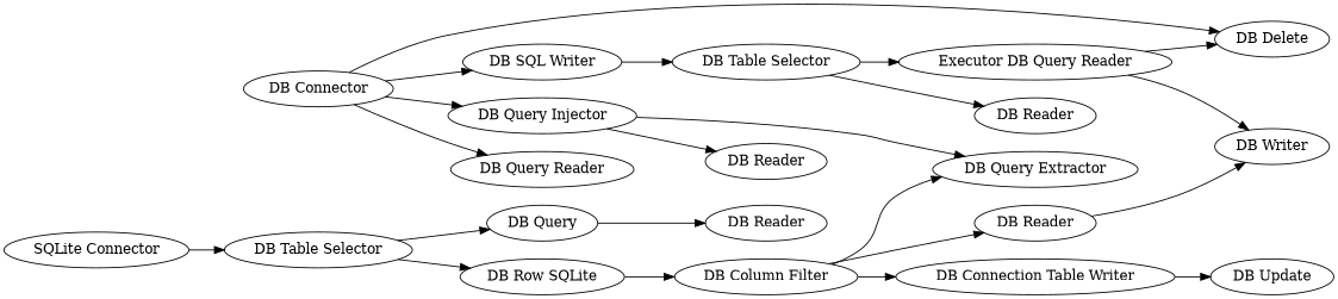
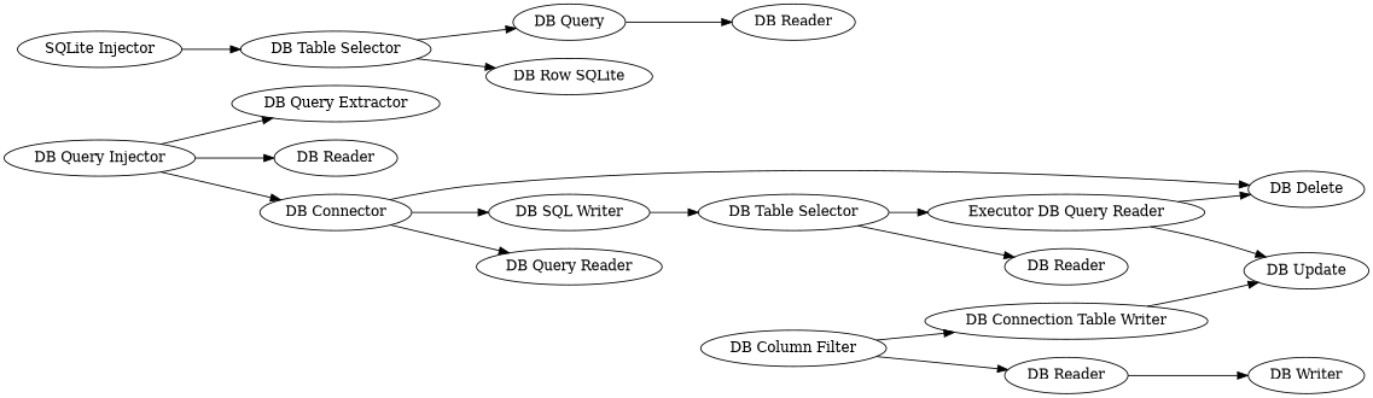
  digraph {
    rankdir=LR
    n1 [label="Executor DB Query Reader"]
    n2 [label="DB Delete"]
    n3 [label="DB Update"]
-   n4 [label="SQLite Connector"]
+   n4 [label="SQLite Injector"]
    n5 [label="DB Table Selector"]
    n6 [label="DB Writer"]
    n7 [label="DB Query"]
    n8 [label="DB Row SQLite"]
    n9 [label="DB SQL Writer"]
    n10 [label="DB Table Selector"]
    n11 [label="DB Reader"]
    n12 [label="DB Reader"]
    n13 [label="DB Column Filter"]
    n14 [label="DB Connection Table Writer"]
    n15 [label="DB Query Extractor"]
    n16 [label="DB Reader"]
    n17 [label="DB Query Injector"]
    n18 [label="DB Reader"]
    n19 [label="DB Query Reader"]
    n20 [label="DB Connector"]
    n1 -> n2
-   n1 -> n6
+   n1 -> n3
    n4 -> n5
    n5 -> n7
    n5 -> n8
    n7 -> n12
-   n8 -> n13
    n9 -> n10
    n10 -> n1
    n10 -> n11
    n13 -> n14
-   n13 -> n15
    n13 -> n16
    n14 -> n3
    n16 -> n6
    n17 -> n15
    n17 -> n18
    n20 -> n2
    n20 -> n9
-   n20 -> n17
+   n17 -> n20
    n20 -> n19
  }
